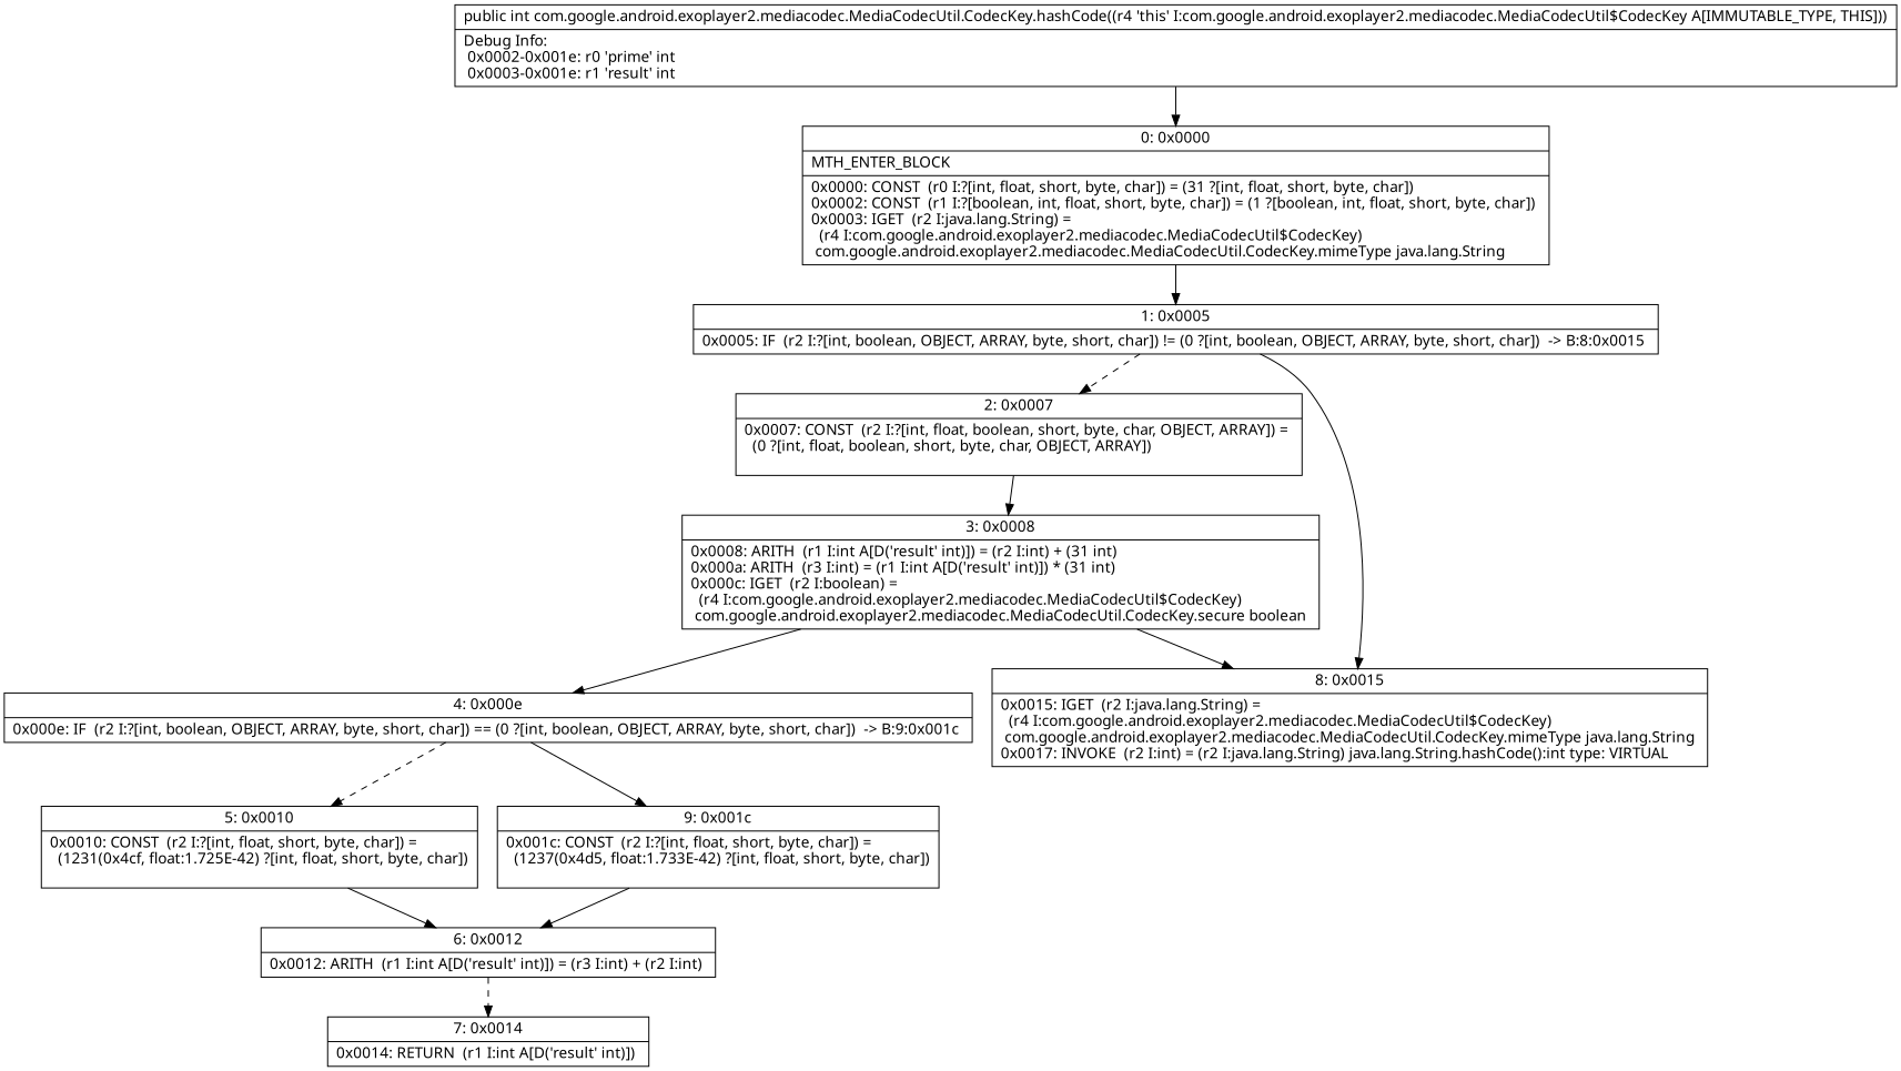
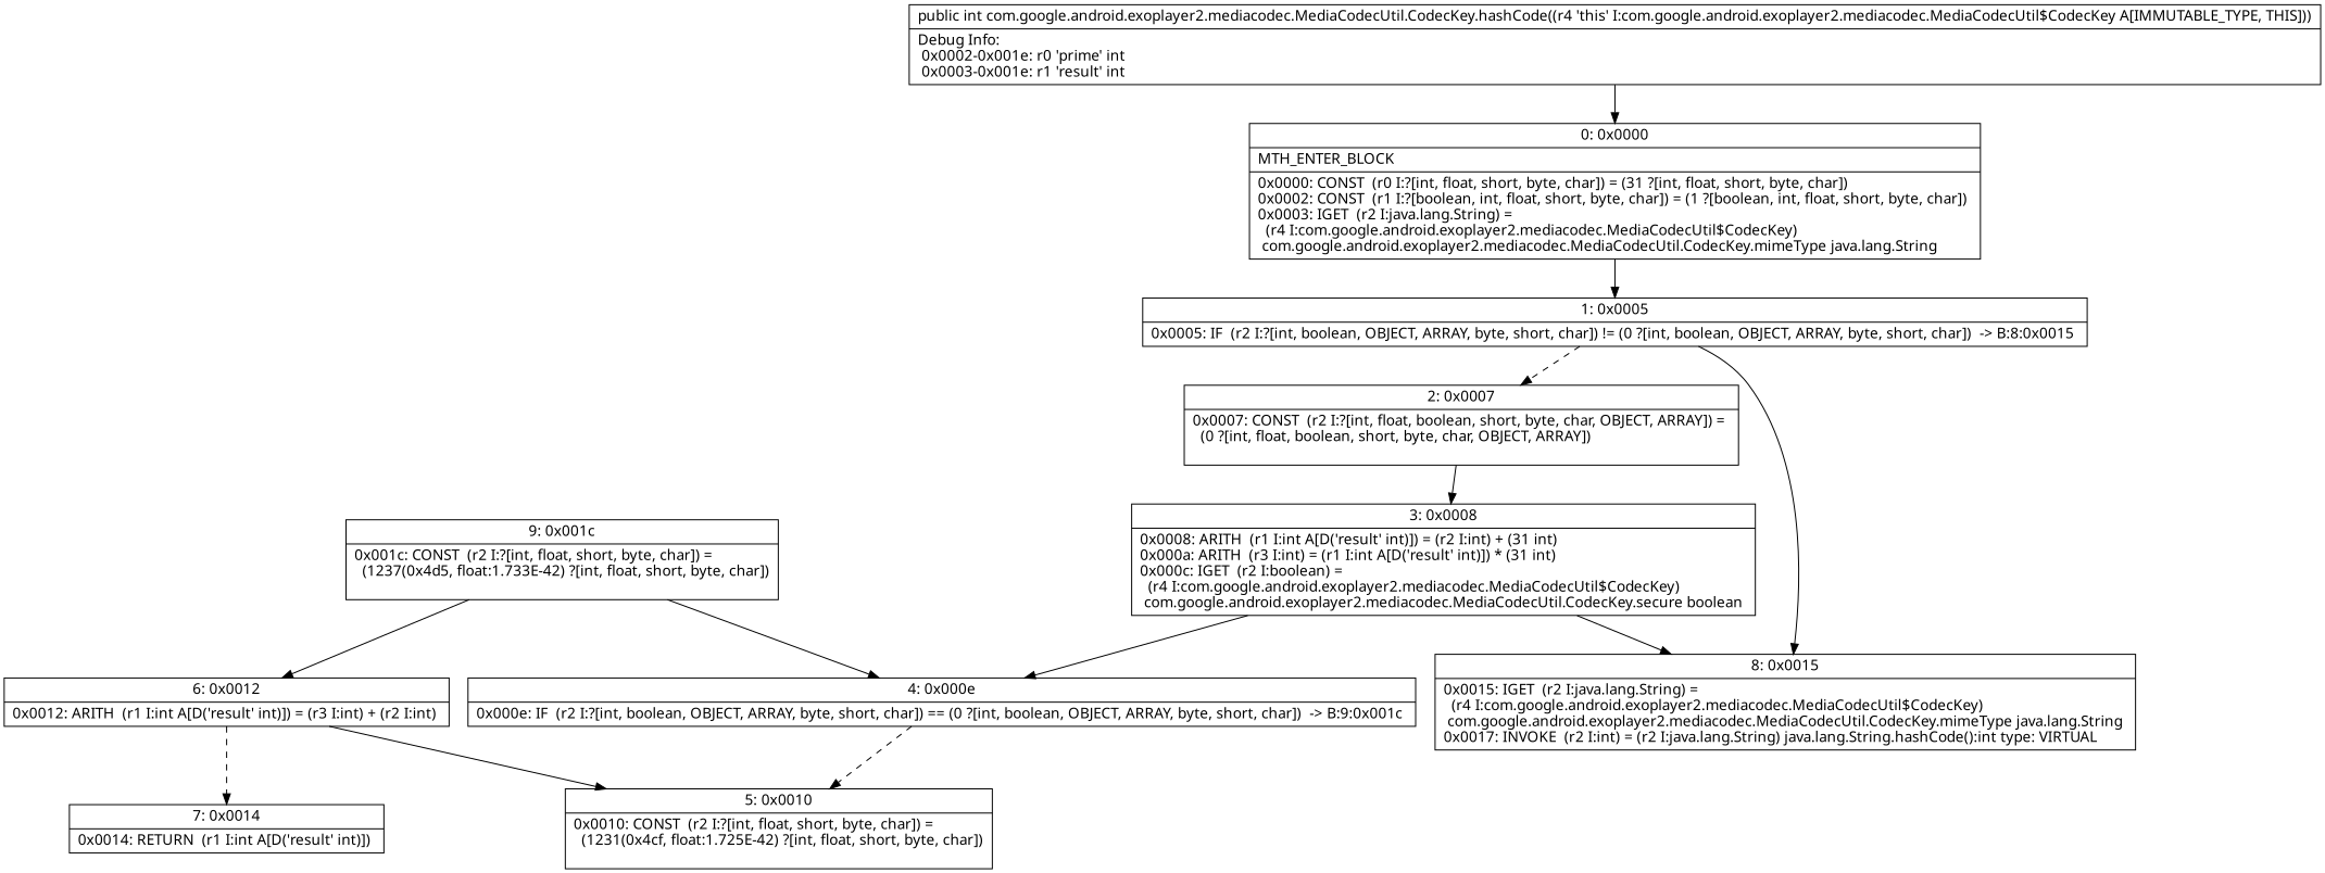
  digraph {
    fontname="Noto Sans"
    node [fontname="Noto Sans" shape=record]
    edge [fontname="Noto Sans"]
    n1 [label="{0\:\ 0x0000|MTH_ENTER_BLOCK\l|0x0000: CONST  (r0 I:?[int, float, short, byte, char]) = (31 ?[int, float, short, byte, char]) \l0x0002: CONST  (r1 I:?[boolean, int, float, short, byte, char]) = (1 ?[boolean, int, float, short, byte, char]) \l0x0003: IGET  (r2 I:java.lang.String) = \l  (r4 I:com.google.android.exoplayer2.mediacodec.MediaCodecUtil$CodecKey)\l com.google.android.exoplayer2.mediacodec.MediaCodecUtil.CodecKey.mimeType java.lang.String \l}"]
    n2 [label="{1\:\ 0x0005|0x0005: IF  (r2 I:?[int, boolean, OBJECT, ARRAY, byte, short, char]) != (0 ?[int, boolean, OBJECT, ARRAY, byte, short, char])  \-\> B:8:0x0015 \l}"]
    n3 [label="{2\:\ 0x0007|0x0007: CONST  (r2 I:?[int, float, boolean, short, byte, char, OBJECT, ARRAY]) = \l  (0 ?[int, float, boolean, short, byte, char, OBJECT, ARRAY])\l \l}"]
    n4 [label="{8\:\ 0x0015|0x0015: IGET  (r2 I:java.lang.String) = \l  (r4 I:com.google.android.exoplayer2.mediacodec.MediaCodecUtil$CodecKey)\l com.google.android.exoplayer2.mediacodec.MediaCodecUtil.CodecKey.mimeType java.lang.String \l0x0017: INVOKE  (r2 I:int) = (r2 I:java.lang.String) java.lang.String.hashCode():int type: VIRTUAL \l}"]
    n5 [label="{3\:\ 0x0008|0x0008: ARITH  (r1 I:int A[D('result' int)]) = (r2 I:int) + (31 int) \l0x000a: ARITH  (r3 I:int) = (r1 I:int A[D('result' int)]) * (31 int) \l0x000c: IGET  (r2 I:boolean) = \l  (r4 I:com.google.android.exoplayer2.mediacodec.MediaCodecUtil$CodecKey)\l com.google.android.exoplayer2.mediacodec.MediaCodecUtil.CodecKey.secure boolean \l}"]
    n6 [label="{4\:\ 0x000e|0x000e: IF  (r2 I:?[int, boolean, OBJECT, ARRAY, byte, short, char]) == (0 ?[int, boolean, OBJECT, ARRAY, byte, short, char])  \-\> B:9:0x001c \l}"]
    n7 [label="{5\:\ 0x0010|0x0010: CONST  (r2 I:?[int, float, short, byte, char]) = \l  (1231(0x4cf, float:1.725E\-42) ?[int, float, short, byte, char])\l \l}"]
    n8 [label="{9\:\ 0x001c|0x001c: CONST  (r2 I:?[int, float, short, byte, char]) = \l  (1237(0x4d5, float:1.733E\-42) ?[int, float, short, byte, char])\l \l}"]
    n9 [label="{6\:\ 0x0012|0x0012: ARITH  (r1 I:int A[D('result' int)]) = (r3 I:int) + (r2 I:int) \l}"]
    n10 [label="{7\:\ 0x0014|0x0014: RETURN  (r1 I:int A[D('result' int)]) \l}"]
    n11 [label="{public int com.google.android.exoplayer2.mediacodec.MediaCodecUtil.CodecKey.hashCode((r4 'this' I:com.google.android.exoplayer2.mediacodec.MediaCodecUtil$CodecKey A[IMMUTABLE_TYPE, THIS]))  | Debug Info:\l  0x0002\-0x001e: r0 'prime' int\l  0x0003\-0x001e: r1 'result' int\l}"]
    n1 -> n2
    n2 -> n3 [style=dashed]
    n2 -> n4
    n3 -> n5
    n5 -> n4
    n5 -> n6
    n6 -> n7 [style=dashed]
-   n6 -> n8
-   n7 -> n9
+   n8 -> n6
+   n9 -> n7
    n8 -> n9
    n9 -> n10 [style=dashed]
    n11 -> n1
  }
